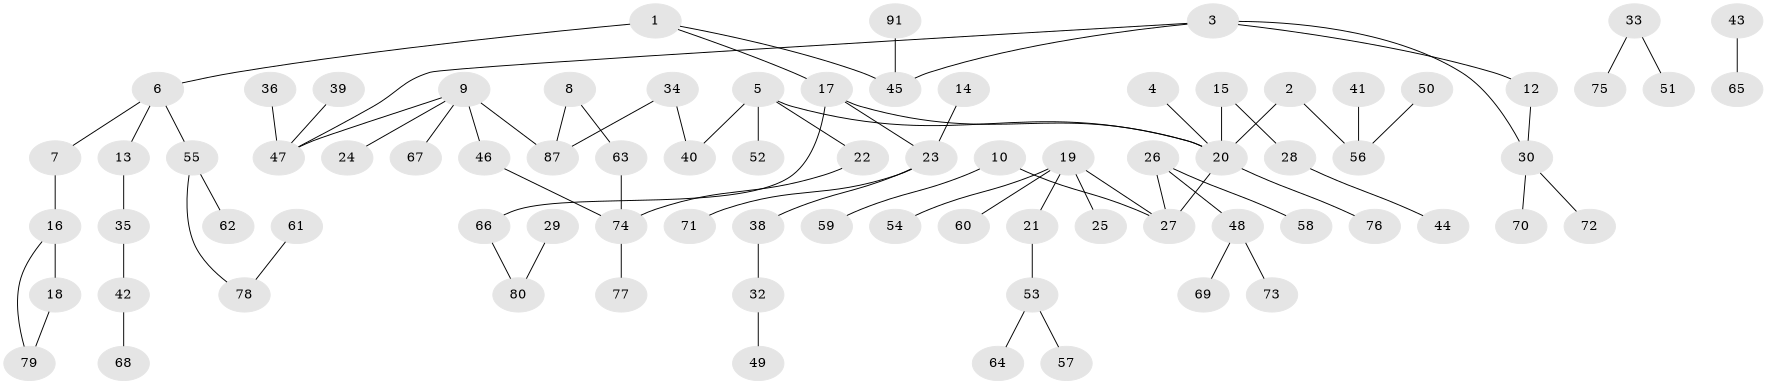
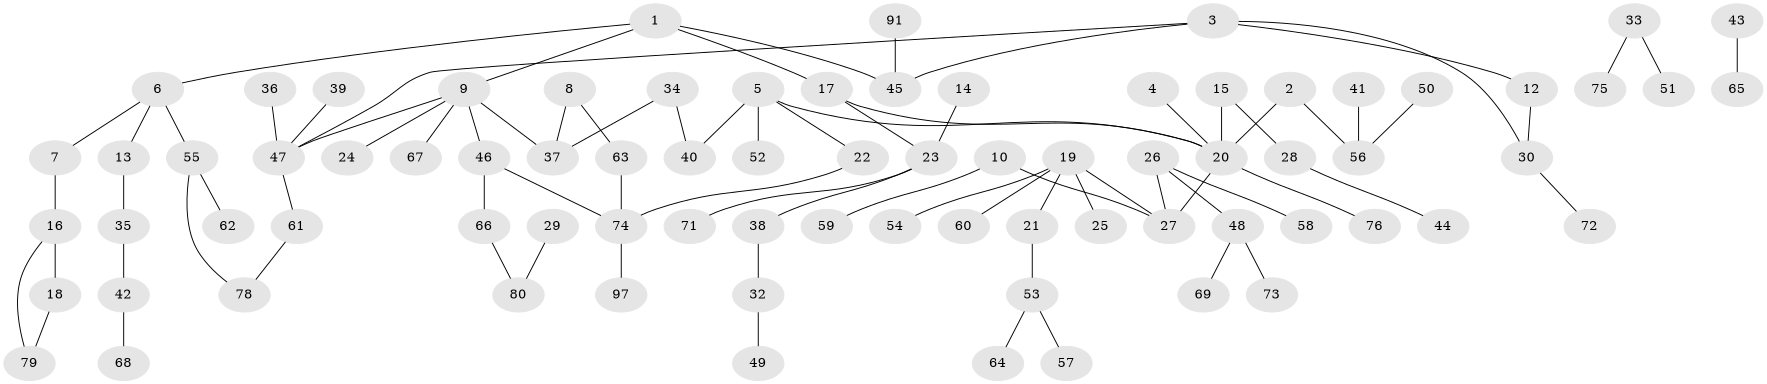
  graph {
    node [color=gray90 style=filled]
    edge [weight=1.0]
    1
    6
    9
    17
    45
    7
    13
    55
    47
-   37 [label=87]
+   37
    24
    67
    46
    20
    23
    66
    2
    56
    27
    76
    3
    12
    30
    61
    4
    5
    22
    40
    52
    74
    16
    35
    62
    78
    18
    79
    8
    63
    10
    59
    n41 [label=91]
-   70
    72
    42
    14
    38
    71
    15
    28
    44
    80
    19
    21
    25
    54
    60
    53
    57
    64
-   77
+   77 [label=97]
    32
    48
    69
    73
    26
    58
    49
    29
    33
    75
    51
    34
    68
    36
    39
    41
    43
    65
    50
    1 -- 6
+   1 -- 9
    1 -- 17
    1 -- 45
    6 -- 7
    6 -- 13
    6 -- 55
    9 -- 47
    9 -- 37
    9 -- 24
    9 -- 67
    9 -- 46
    17 -- 20
    17 -- 23
-   17 -- 66
+   46 -- 66
    7 -- 16
    13 -- 35
    55 -- 62
    55 -- 78
+   47 -- 61
    46 -- 74
    20 -- 27
    20 -- 76
    23 -- 38
    23 -- 71
    66 -- 80
    2 -- 20
    2 -- 56
    3 -- 45
    3 -- 47
    3 -- 12
    3 -- 30
    12 -- 30
-   30 -- 70
    30 -- 72
    61 -- 78
    4 -- 20
    5 -- 20
    5 -- 22
    5 -- 40
    5 -- 52
    22 -- 74
    74 -- 77
    16 -- 18
    16 -- 79
    35 -- 42
    18 -- 79
    8 -- 37
    8 -- 63
    63 -- 74
    10 -- 27
    10 -- 59
    n41 -- 45
    42 -- 68
    14 -- 23
    38 -- 32
    15 -- 20
    15 -- 28
    28 -- 44
    19 -- 27
    19 -- 21
    19 -- 25
    19 -- 54
    19 -- 60
    21 -- 53
    53 -- 57
    53 -- 64
    32 -- 49
    48 -- 69
    48 -- 73
    26 -- 27
    26 -- 48
    26 -- 58
    29 -- 80
    33 -- 75
    33 -- 51
    34 -- 37
    34 -- 40
    36 -- 47
    39 -- 47
    41 -- 56
    43 -- 65
    50 -- 56
  }
